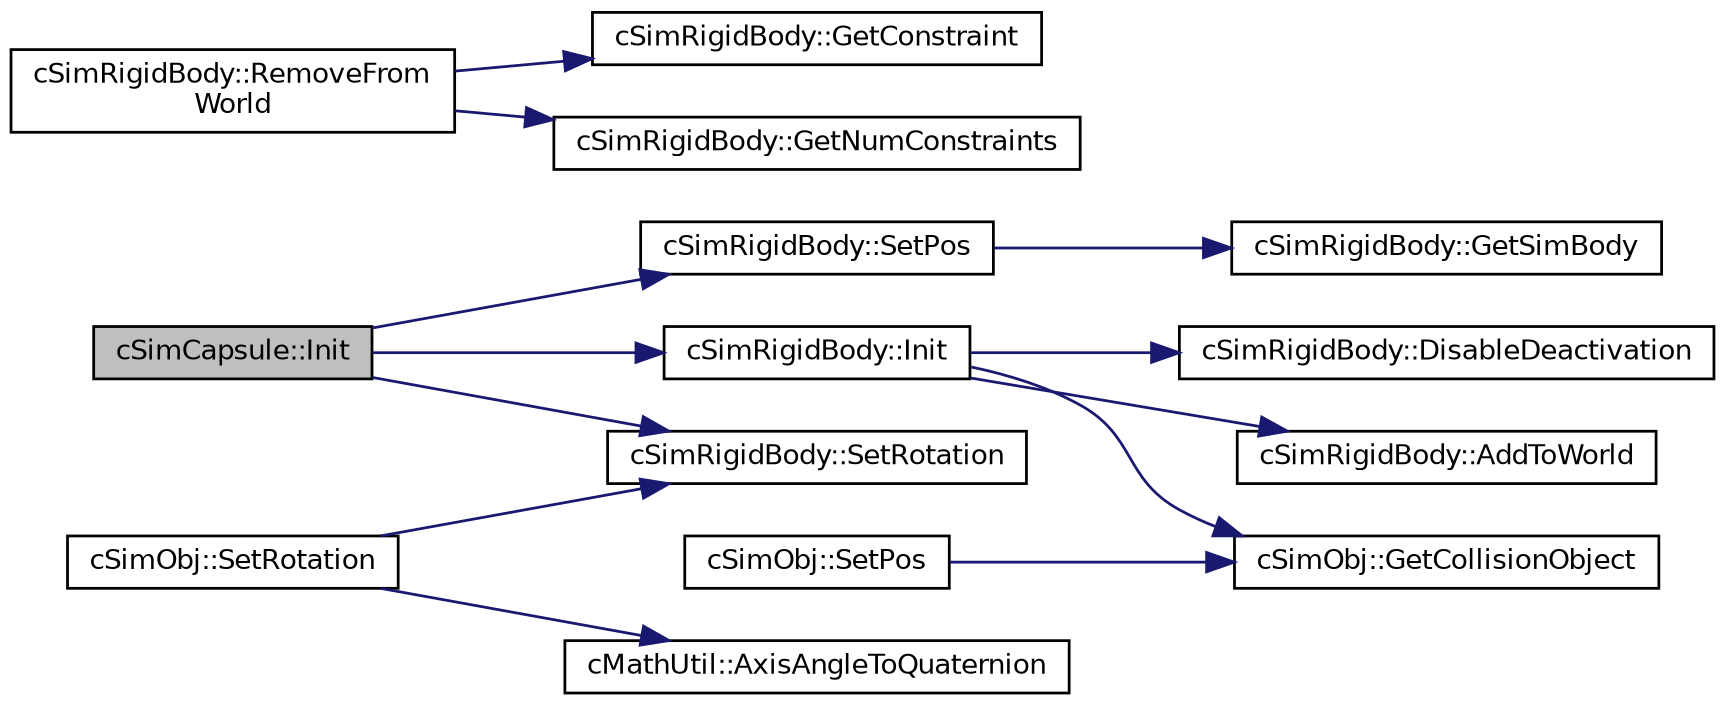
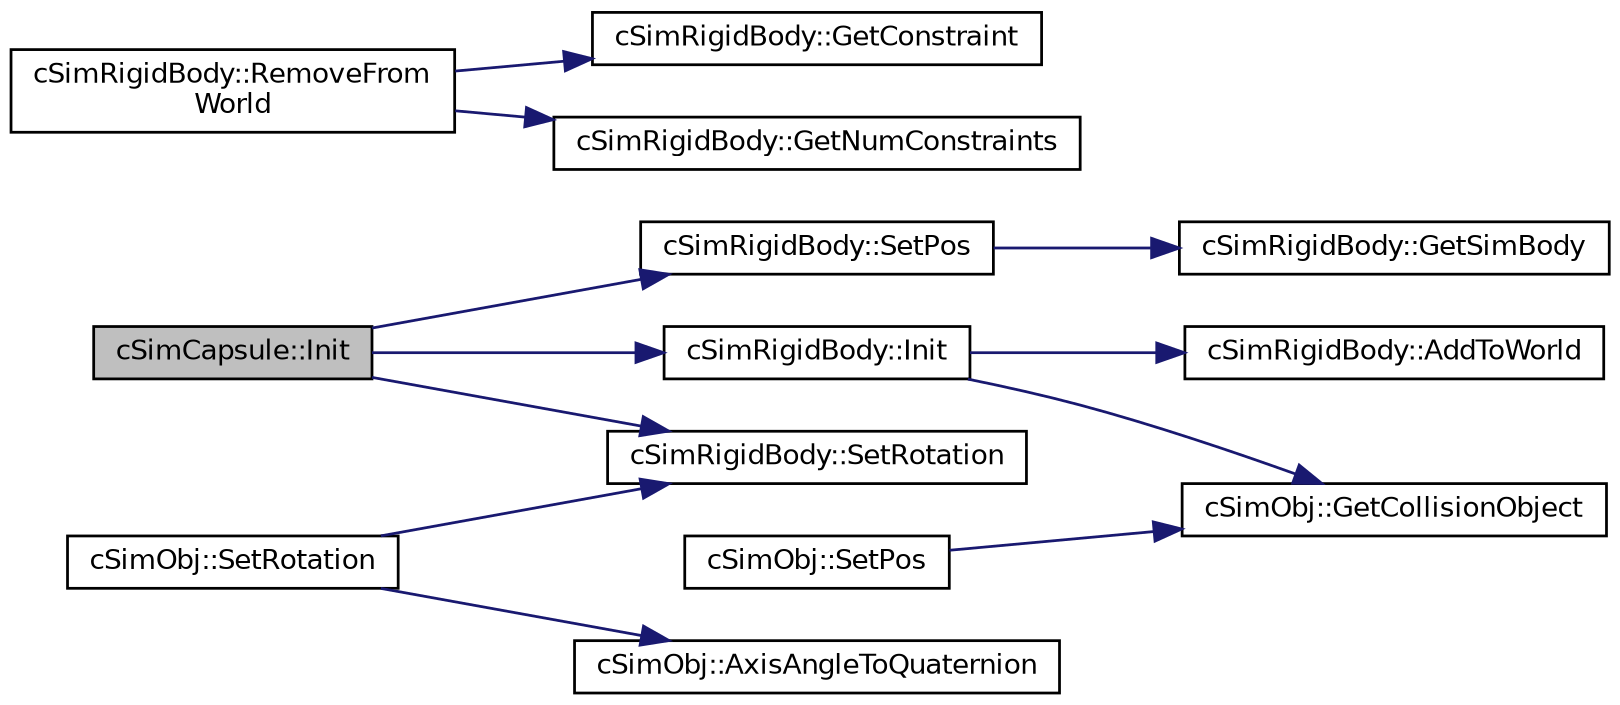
  digraph {
    rankdir=LR
    node [color=black fillcolor=white fontname=Helvetica fontsize=10 shape=record style=filled]
    edge [color=midnightblue fontname=Helvetica fontsize=10 labelfontname=Helvetica labelfontsize=10 style=solid]
    n1 [fillcolor=grey75 fontcolor=black height=0.2 label="cSimCapsule::Init" width=0.4]
    n2 [height=0.2 label="cSimRigidBody::Init" width=0.4]
    n3 [height=0.2 label="cSimRigidBody::SetPos" width=0.4]
    n4 [height=0.2 label="cSimRigidBody::SetRotation" width=0.4]
    n5 [height=0.2 label="cSimRigidBody::AddToWorld" width=0.4]
-   n6 [height=0.2 label="cSimRigidBody::DisableDeactivation" width=0.4]
    n7 [height=0.2 label="cSimObj::GetCollisionObject" width=0.4]
    n8 [height=0.2 label="cSimRigidBody::GetSimBody" width=0.4]
    n9 [height=0.2 label="cSimRigidBody::RemoveFrom\lWorld" width=0.4]
    n10 [height=0.2 label="cSimRigidBody::GetConstraint" width=0.4]
    n11 [height=0.2 label="cSimRigidBody::GetNumConstraints" width=0.4]
    n12 [height=0.2 label="cSimObj::SetPos" width=0.4]
    n13 [height=0.2 label="cSimObj::SetRotation" width=0.4]
-   n14 [height=0.2 label="cMathUtil::AxisAngleToQuaternion" width=0.4]
+   n14 [height=0.2 label="cSimObj::AxisAngleToQuaternion" width=0.4]
    n1 -> n2
    n1 -> n3
    n1 -> n4
    n2 -> n5
-   n2 -> n6
    n2 -> n7
    n3 -> n8
    n9 -> n10
    n9 -> n11
    n12 -> n7
    n13 -> n4
    n13 -> n14
  }
